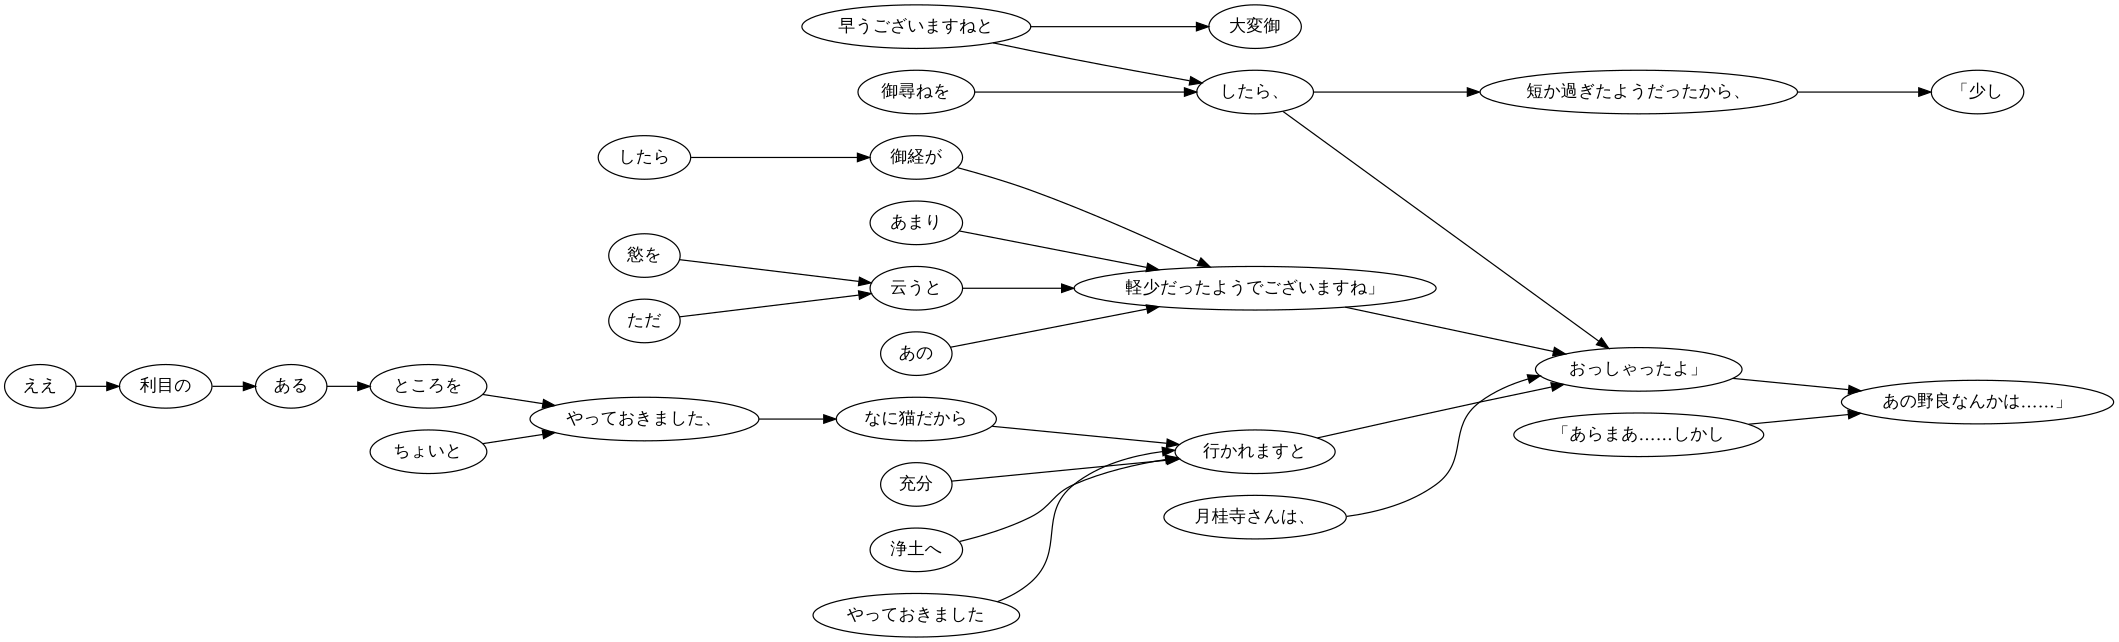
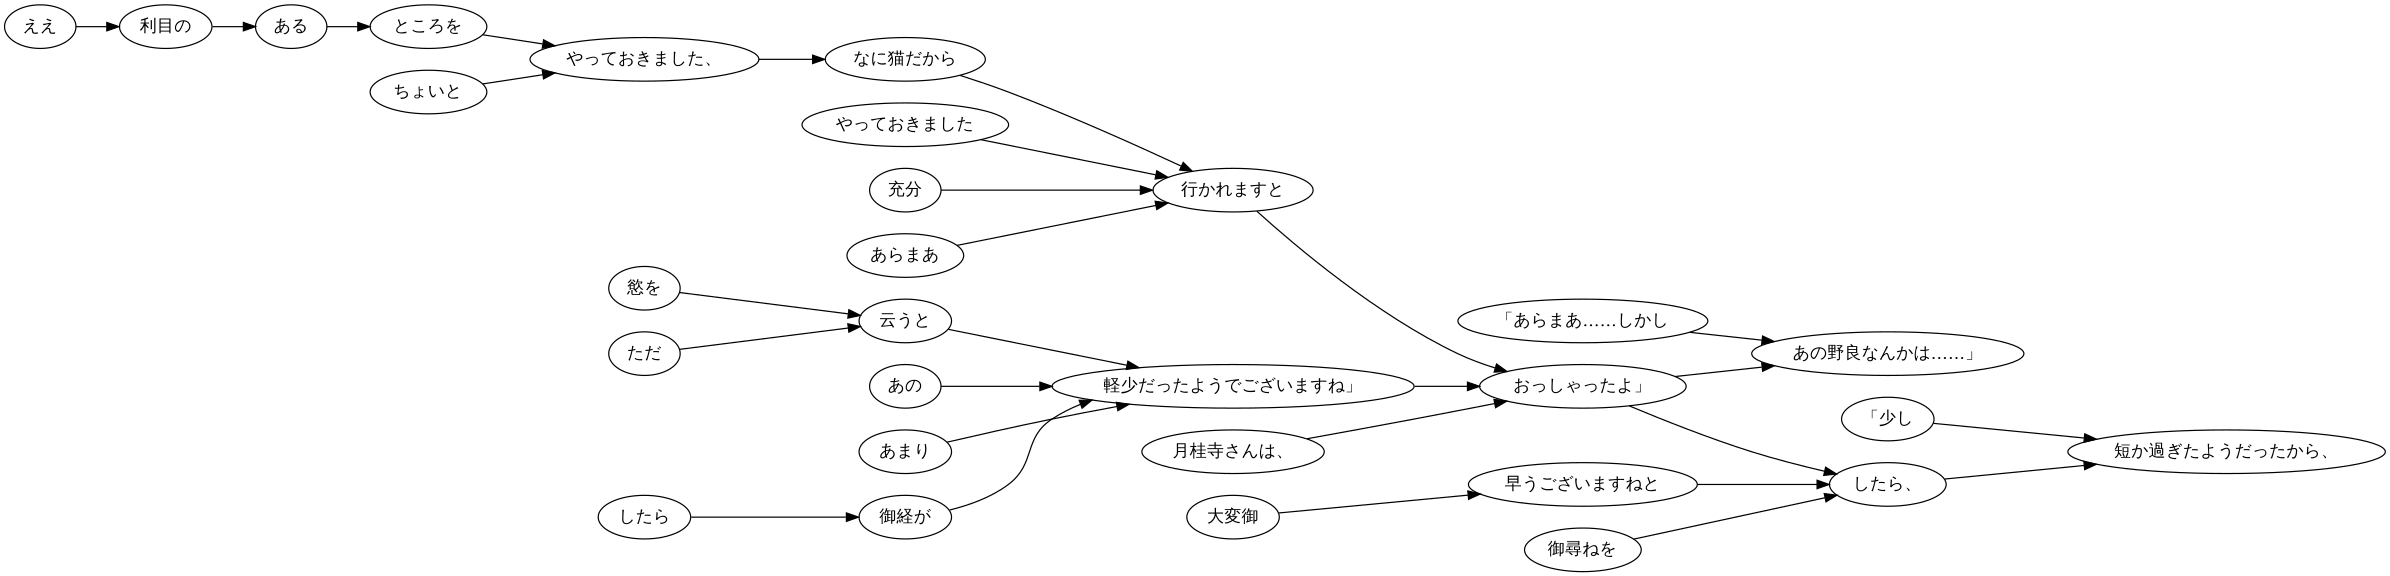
  digraph {
    rankdir=LR
    n1 [label="ただ"]
    n2 [label="云うと"]
    n3 [label="軽少だったようでございますね」"]
    n4 [label="慾を"]
    n5 [label="おっしゃったよ」"]
    n6 [label="あの"]
    n7 [label="したら"]
    n8 [label="御経が"]
    n9 [label="あまり"]
    n10 [label="あの野良なんかは……」"]
    n11 [label="「少し"]
    n12 [label="短か過ぎたようだったから、"]
    n13 [label="したら、"]
    n14 [label="大変御"]
    n15 [label="早うございますねと"]
    n16 [label="御尋ねを"]
    n17 [label="月桂寺さんは、"]
    n18 [label="ええ"]
    n19 [label="利目の"]
    n20 [label="ある"]
    n21 [label="ところを"]
    n22 [label="やっておきました、"]
    n23 [label="なに猫だから"]
    n24 [label="ちょいと"]
    n25 [label="行かれますと"]
    n26 [label="やっておきました"]
    n27 [label="充分"]
-   n28 [label="浄土へ"]
+   n28 [label="あらまあ"]
    n29 [label="「あらまあ……しかし"]
    n1 -> n2
    n2 -> n3
    n3 -> n5
    n4 -> n2
    n5 -> n10
    n6 -> n3
    n7 -> n8
    n8 -> n3
    n9 -> n3
-   n12 -> n11
-   n13 -> n5
+   n11 -> n12
+   n5 -> n13
    n13 -> n12
-   n15 -> n14
+   n14 -> n15
    n15 -> n13
    n16 -> n13
    n17 -> n5
    n18 -> n19
    n19 -> n20
    n20 -> n21
    n21 -> n22
    n22 -> n23
    n23 -> n25
    n24 -> n22
    n25 -> n5
    n26 -> n25
    n27 -> n25
    n28 -> n25
    n29 -> n10
  }
